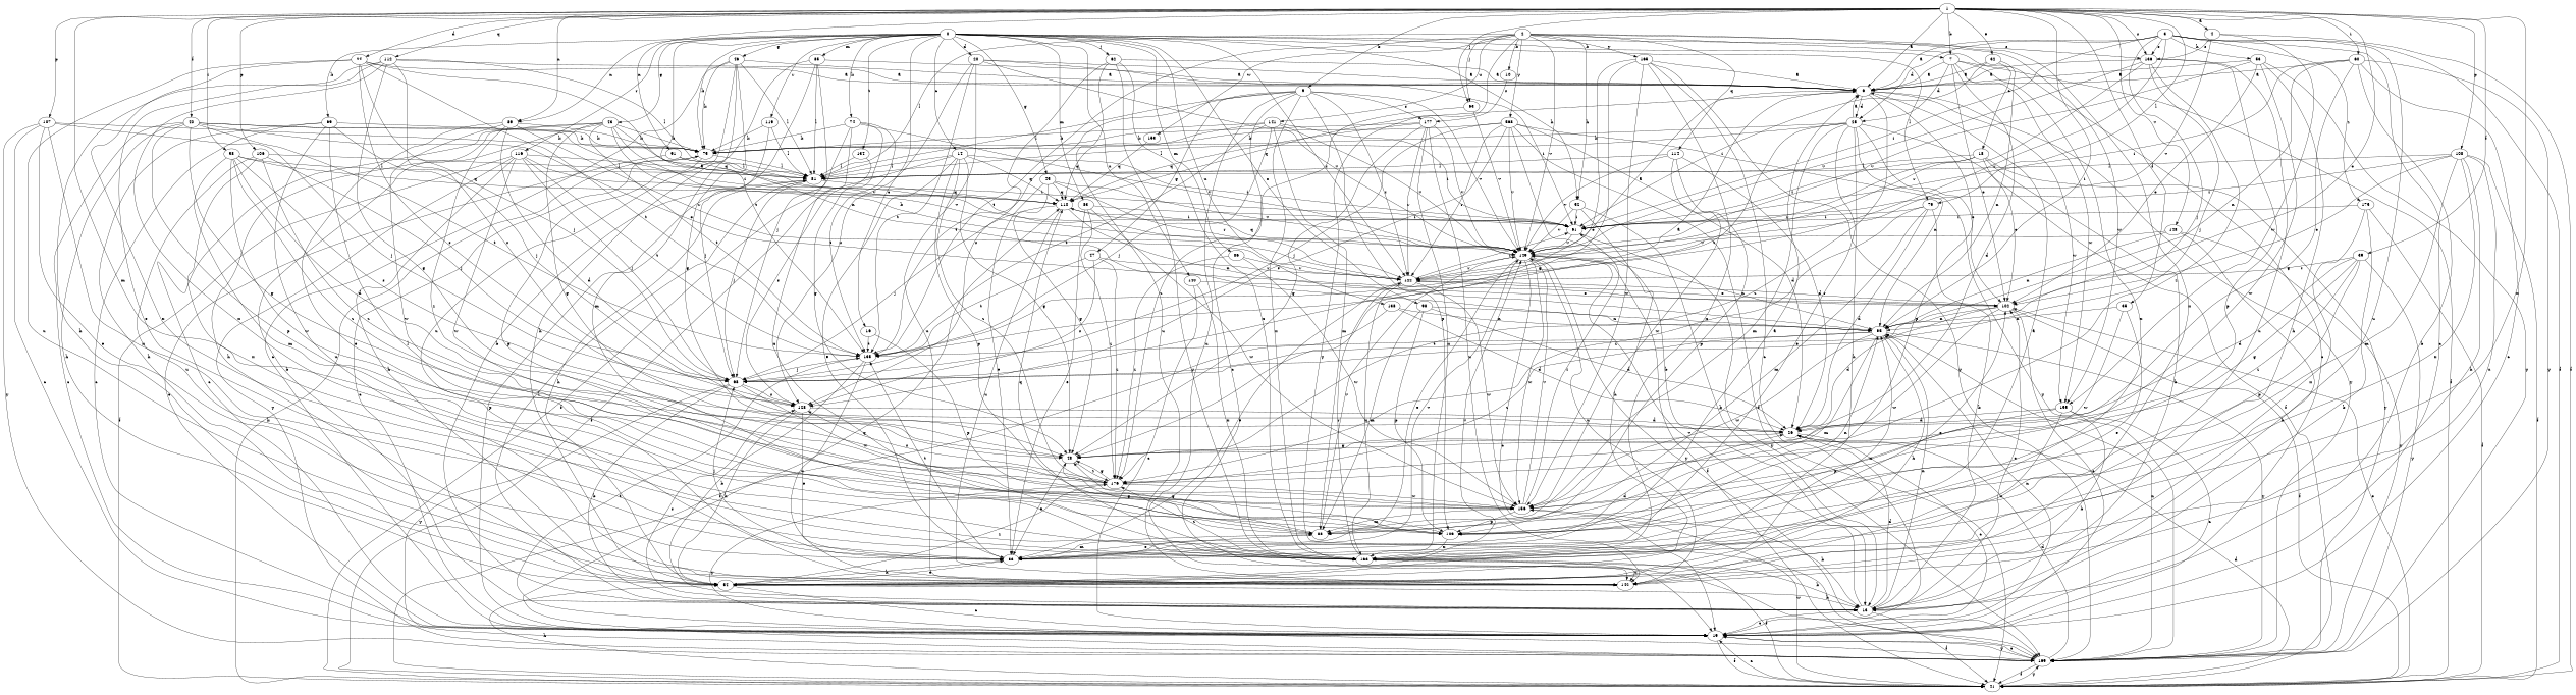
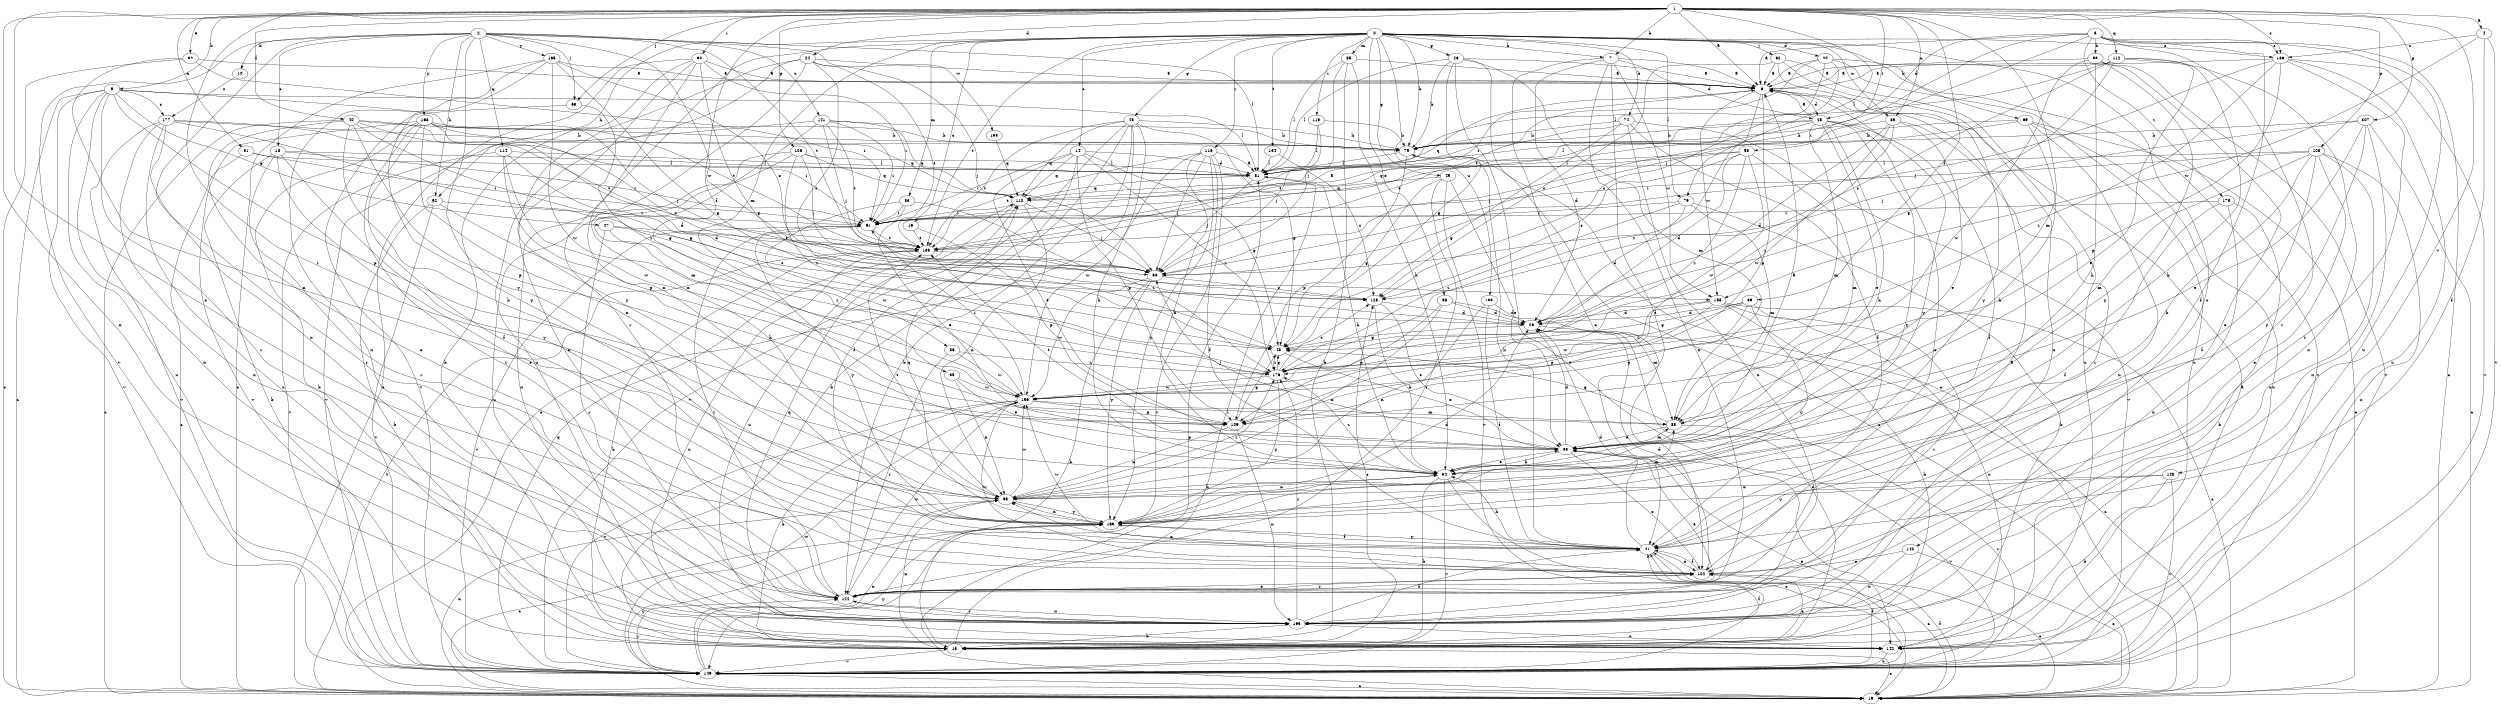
  strict digraph {
    0
    7
    14
    16
    20
    43
    45
    46
    52
    62
    69
    74
    75
    79
    83
    85
    86
    89
    98
    116
    119
    122
    n23 [label=136]
    134
    135
    138
    140
    6
    25
    102
    163
    155
    41
    26
    81
    61
    109
    n38 [label=110]
    176
    33
    48
    149
    142
    128
    19
    13
    54
    88
    169
    68
    156
    95
    1
    4
    9
    24
    32
    35
    39
    40
    58
    60
    63
    91
    106
-   107
+   107 [label=307]
    108
    112
    148
    47
    n71 [label=177]
    2
    10
    18
    114
    141
    153
    165
-   168 [label=568]
+   168
    3
    53
    175
    0 -> 7 [label=b]
    0 -> 14 [label=c]
    0 -> 16 [label=c]
    0 -> 20 [label=d]
    0 -> 43 [label=g]
    0 -> 45 [label=g]
    0 -> 46 [label=g]
    0 -> 52 [label=h]
    0 -> 62 [label=j]
    0 -> 69 [label=k]
    0 -> 74 [label=k]
    0 -> 75 [label=k]
    0 -> 79 [label=l]
    0 -> 83 [label=m]
    0 -> 85 [label=m]
    0 -> 86 [label=m]
    0 -> 89 [label=n]
    0 -> 98 [label=o]
    0 -> 116 [label=r]
    0 -> 119 [label=r]
    0 -> 122 [label=r]
    0 -> n23 [label=s]
    0 -> 134 [label=t]
    0 -> 135 [label=t]
    0 -> 138 [label=u]
    0 -> 140 [label=u]
    7 -> 6 [label=a]
    7 -> 25 [label=d]
    7 -> 102 [label=o]
    7 -> 163 [label=x]
    7 -> 155 [label=w]
    7 -> 41 [label=f]
    7 -> 26 [label=d]
    14 -> 41 [label=f]
-   14 -> 81 [label=l]
+   14 -> 81 [label=d]
    14 -> 61 [label=i]
    14 -> 109 [label=p]
    14 -> n38 [label=q]
    14 -> 176 [label=z]
    14 -> 33 [label=e]
    14 -> 48 [label=g]
    16 -> 135 [label=t]
    16 -> 109 [label=p]
    20 -> 135 [label=t]
    20 -> 6 [label=a]
    20 -> 61 [label=i]
    20 -> 149 [label=v]
    20 -> 142 [label=u]
    20 -> 128 [label=s]
    43 -> 75 [label=k]
    43 -> 122 [label=b]
    43 -> 135 [label=t]
    43 -> n38 [label=q]
    43 -> 48 [label=g]
    43 -> 149 [label=v]
    43 -> 19 [label=c]
    43 -> 13 [label=b]
    43 -> 54 [label=h]
    45 -> 122 [label=r]
    45 -> n38 [label=q]
    45 -> 33 [label=e]
    45 -> 48 [label=g]
    45 -> 149 [label=v]
    46 -> 75 [label=k]
    46 -> 6 [label=a]
    46 -> 81 [label=l]
    46 -> 48 [label=g]
    46 -> 142 [label=u]
    46 -> 19 [label=c]
    46 -> 88 [label=m]
    52 -> 61 [label=i]
    52 -> 149 [label=v]
    52 -> 13 [label=b]
    52 -> 54 [label=h]
    62 -> 6 [label=a]
    62 -> 163 [label=x]
    62 -> 142 [label=u]
    62 -> 128 [label=s]
    62 -> 169 [label=y]
    69 -> 75 [label=k]
-   69 -> 163 [label=l]
+   69 -> 163 [label=x]
    69 -> 142 [label=u]
    69 -> 19 [label=c]
    69 -> 54 [label=h]
    69 -> 68 [label=j]
    74 -> 75 [label=k]
    74 -> 135 [label=t]
    74 -> 163 [label=x]
    74 -> 41 [label=f]
    74 -> 48 [label=g]
    74 -> 149 [label=v]
    75 -> 81 [label=l]
    75 -> 109 [label=p]
    75 -> 19 [label=c]
    79 -> 26 [label=d]
    79 -> 61 [label=i]
    79 -> 176 [label=z]
    79 -> 13 [label=b]
    79 -> 88 [label=m]
    83 -> 61 [label=i]
    83 -> 176 [label=z]
    83 -> 33 [label=e]
    83 -> 156 [label=w]
    85 -> 6 [label=a]
    85 -> 81 [label=l]
    85 -> 13 [label=b]
    85 -> 54 [label=h]
    85 -> 68 [label=j]
    86 -> 122 [label=r]
    86 -> 176 [label=z]
    86 -> 156 [label=w]
    89 -> 75 [label=k]
    89 -> 122 [label=r]
    89 -> 26 [label=d]
    89 -> 176 [label=z]
    89 -> 33 [label=e]
    89 -> 156 [label=w]
    98 -> 26 [label=d]
    98 -> 109 [label=p]
    98 -> 88 [label=m]
    98 -> 95 [label=n]
    116 -> 135 [label=t]
    116 -> 41 [label=f]
    116 -> 81 [label=a]
    116 -> 149 [label=v]
    116 -> 54 [label=h]
    116 -> 169 [label=y]
    116 -> 68 [label=j]
    116 -> 156 [label=w]
    119 -> 75 [label=k]
    119 -> 81 [label=l]
    119 -> 68 [label=j]
    122 -> 102 [label=o]
    122 -> 163 [label=x]
    122 -> 61 [label=i]
    122 -> 33 [label=e]
    122 -> 156 [label=w]
    n23 -> 122 [label=r]
    n23 -> 6 [label=a]
    n23 -> 109 [label=p]
    n23 -> 176 [label=z]
    n23 -> 149 [label=v]
    n23 -> 142 [label=u]
    n23 -> 68 [label=j]
    134 -> 81 [label=l]
    134 -> 128 [label=s]
    135 -> 6 [label=a]
    135 -> 142 [label=u]
    135 -> 13 [label=b]
    135 -> 68 [label=j]
    138 -> 41 [label=f]
    138 -> 26 [label=d]
    138 -> 95 [label=n]
    140 -> 102 [label=o]
    140 -> 163 [label=x]
    140 -> 19 [label=c]
    6 -> 25 [label=d]
    6 -> 155 [label=w]
    6 -> 109 [label=p]
    6 -> n38 [label=q]
    6 -> 176 [label=z]
    6 -> 169 [label=y]
    25 -> 75 [label=k]
    25 -> 135 [label=t]
    25 -> 6 [label=a]
    25 -> 102 [label=o]
    25 -> 41 [label=f]
    25 -> 81 [label=l]
    25 -> 33 [label=e]
    25 -> 54 [label=h]
    25 -> 88 [label=m]
    25 -> 169 [label=y]
    102 -> 122 [label=r]
    102 -> 41 [label=f]
    102 -> 26 [label=d]
    102 -> 19 [label=c]
    102 -> 156 [label=w]
    102 -> 95 [label=n]
    163 -> 122 [label=r]
    163 -> 6 [label=a]
    163 -> 41 [label=f]
    163 -> n38 [label=q]
    163 -> 176 [label=z]
    163 -> 142 [label=u]
    163 -> 13 [label=b]
    155 -> 26 [label=d]
    155 -> 109 [label=p]
    155 -> 142 [label=u]
    155 -> 19 [label=c]
    155 -> 13 [label=b]
+   155 -> 156 [label=w]
    41 -> 75 [label=k]
    41 -> 102 [label=o]
    41 -> 26 [label=d]
    41 -> 19 [label=c]
    41 -> 54 [label=h]
    41 -> 169 [label=y]
    41 -> 156 [label=w]
    26 -> 48 [label=g]
    26 -> 19 [label=c]
    81 -> n38 [label=q]
    81 -> 54 [label=h]
    81 -> 68 [label=j]
+   61 -> 135 [label=t]
    61 -> 149 [label=v]
    61 -> 169 [label=y]
    109 -> 163 [label=x]
    109 -> 48 [label=g]
    109 -> 95 [label=n]
    n38 -> 61 [label=i]
    n38 -> 142 [label=u]
    n38 -> 68 [label=j]
    n38 -> 95 [label=n]
    176 -> 48 [label=g]
    176 -> 128 [label=s]
    176 -> 169 [label=y]
    176 -> 156 [label=w]
    33 -> 135 [label=t]
    33 -> 6 [label=a]
    33 -> 102 [label=o]
    33 -> 26 [label=d]
    33 -> 149 [label=v]
    33 -> 54 [label=h]
    33 -> 88 [label=m]
    33 -> 68 [label=j]
    48 -> 176 [label=z]
    48 -> 33 [label=e]
    149 -> 122 [label=r]
    149 -> 6 [label=a]
    149 -> 41 [label=f]
    149 -> n38 [label=q]
    149 -> 33 [label=e]
-   149 -> 142 [label=u]
+   142 -> 149 [label=u]
    149 -> 19 [label=c]
    149 -> 169 [label=y]
    149 -> 156 [label=w]
    149 -> 95 [label=n]
    128 -> 26 [label=d]
    128 -> 33 [label=e]
    128 -> 54 [label=h]
    19 -> 135 [label=t]
    19 -> 41 [label=f]
    19 -> 81 [label=p]
    19 -> 169 [label=y]
    19 -> 95 [label=n]
    13 -> 102 [label=o]
    13 -> 41 [label=f]
    13 -> 26 [label=d]
    13 -> 81 [label=l]
    13 -> 149 [label=v]
    13 -> 128 [label=s]
    13 -> 19 [label=c]
    13 -> 95 [label=n]
    54 -> 176 [label=z]
    54 -> 33 [label=e]
    54 -> 149 [label=v]
    54 -> 19 [label=c]
    54 -> 13 [label=b]
    54 -> 95 [label=n]
    88 -> 33 [label=e]
    88 -> 48 [label=g]
    88 -> 149 [label=v]
    169 -> 41 [label=f]
    169 -> 26 [label=d]
    169 -> n38 [label=q]
    169 -> 19 [label=c]
    169 -> 95 [label=n]
    68 -> 128 [label=s]
    68 -> 13 [label=b]
    68 -> 169 [label=y]
    68 -> 156 [label=w]
    156 -> 61 [label=i]
    156 -> 109 [label=p]
    156 -> 149 [label=v]
    156 -> 13 [label=b]
    156 -> 88 [label=m]
    95 -> 135 [label=t]
    95 -> 176 [label=z]
    95 -> 54 [label=h]
    95 -> 88 [label=m]
    95 -> 169 [label=y]
    95 -> 156 [label=w]
    1 -> 7 [label=b]
    1 -> 79 [label=l]
    1 -> 89 [label=n]
    1 -> n23 [label=s]
    1 -> 6 [label=a]
    1 -> 102 [label=o]
    1 -> 163 [label=x]
    1 -> 88 [label=m]
    1 -> 95 [label=i]
    1 -> 4 [label=a]
    1 -> 9 [label=b]
    1 -> 24 [label=d]
    1 -> 32 [label=e]
    1 -> 35 [label=f]
    1 -> 39 [label=f]
    1 -> 40 [label=f]
    1 -> 58 [label=i]
    1 -> 60 [label=i]
    1 -> 63 [label=j]
    1 -> 91 [label=n]
    1 -> 106 [label=p]
    1 -> 107 [label=p]
    1 -> 108 [label=p]
    1 -> 112 [label=q]
    1 -> 148 [label=v]
    4 -> n23 [label=s]
    4 -> 155 [label=w]
    4 -> 41 [label=f]
    4 -> 149 [label=v]
    9 -> 122 [label=r]
    9 -> 135 [label=t]
    9 -> 163 [label=x]
    9 -> 81 [label=l]
    9 -> 109 [label=p]
    9 -> 149 [label=v]
    9 -> 142 [label=u]
    9 -> 19 [label=c]
    9 -> 47 [label=g]
    9 -> n71 [label=s]
    24 -> 135 [label=t]
    24 -> 6 [label=a]
    24 -> 163 [label=x]
    24 -> 142 [label=u]
    24 -> 128 [label=s]
    24 -> 68 [label=j]
    24 -> 95 [label=n]
    32 -> 6 [label=a]
    32 -> 61 [label=i]
    32 -> 19 [label=c]
    32 -> 95 [label=n]
    35 -> 33 [label=e]
    35 -> 156 [label=w]
    35 -> 95 [label=n]
    39 -> 122 [label=r]
    39 -> 26 [label=d]
    39 -> 109 [label=p]
    39 -> 176 [label=z]
    39 -> 48 [label=g]
    39 -> 169 [label=y]
    40 -> 75 [label=k]
    40 -> 135 [label=t]
    40 -> 102 [label=o]
    40 -> 61 [label=i]
    40 -> 109 [label=p]
    40 -> 48 [label=g]
    40 -> 19 [label=c]
    40 -> 54 [label=h]
    58 -> 26 [label=d]
    58 -> 81 [label=l]
    58 -> n38 [label=q]
    58 -> 176 [label=z]
    58 -> 128 [label=s]
    58 -> 88 [label=m]
    58 -> 156 [label=w]
    60 -> 6 [label=a]
    60 -> 61 [label=i]
    60 -> 48 [label=g]
    60 -> 19 [label=c]
    60 -> 13 [label=b]
    60 -> 169 [label=y]
    60 -> 95 [label=n]
    63 -> 176 [label=z]
    63 -> 149 [label=v]
    91 -> 81 [label=l]
    91 -> 61 [label=i]
    91 -> 19 [label=c]
    106 -> 163 [label=x]
    106 -> 81 [label=l]
+   106 -> n38 [label=q]
    106 -> 176 [label=z]
    106 -> 142 [label=u]
    106 -> 68 [label=j]
    107 -> 75 [label=k]
    107 -> 163 [label=x]
    107 -> 33 [label=e]
    107 -> 19 [label=c]
    107 -> 169 [label=y]
    107 -> 68 [label=j]
    108 -> 102 [label=o]
    108 -> 163 [label=x]
    108 -> 41 [label=f]
    108 -> 81 [label=l]
    108 -> 61 [label=i]
    108 -> 142 [label=u]
    108 -> 54 [label=h]
    108 -> 88 [label=m]
    112 -> 6 [label=a]
    112 -> 163 [label=x]
    112 -> 81 [label=l]
    112 -> 33 [label=e]
    112 -> 48 [label=g]
    112 -> 128 [label=s]
    112 -> 54 [label=h]
    148 -> 149 [label=v]
    148 -> 13 [label=b]
    148 -> 169 [label=y]
    148 -> 95 [label=n]
    47 -> 122 [label=r]
    47 -> 135 [label=t]
    47 -> 176 [label=z]
    47 -> 128 [label=s]
    n71 -> 75 [label=k]
    n71 -> 122 [label=r]
    n71 -> 163 [label=x]
    n71 -> n38 [label=q]
    n71 -> 48 [label=g]
    n71 -> 149 [label=v]
    n71 -> 142 [label=u]
    2 -> 52 [label=h]
    2 -> 135 [label=t]
    2 -> 163 [label=x]
    2 -> 155 [label=w]
    2 -> 81 [label=l]
    2 -> 149 [label=v]
    2 -> 169 [label=y]
    2 -> 63 [label=j]
    2 -> 10 [label=b]
    2 -> 18 [label=c]
    2 -> 114 [label=q]
    2 -> 141 [label=u]
    2 -> 153 [label=w]
    2 -> 165 [label=y]
    2 -> 168 [label=y]
    10 -> n71 [label=s]
    18 -> 122 [label=r]
    18 -> 102 [label=o]
    18 -> 81 [label=l]
    18 -> 61 [label=i]
    18 -> 13 [label=b]
    18 -> 169 [label=y]
    114 -> 26 [label=d]
    114 -> 81 [label=l]
    114 -> 109 [label=p]
    114 -> 149 [label=v]
    114 -> 156 [label=w]
    141 -> 75 [label=k]
    141 -> 135 [label=t]
    141 -> 61 [label=i]
    141 -> n38 [label=q]
    141 -> 149 [label=v]
    141 -> 88 [label=m]
    141 -> 68 [label=j]
    153 -> n38 [label=q]
    165 -> 6 [label=a]
    165 -> 163 [label=x]
    165 -> 48 [label=g]
    165 -> 19 [label=c]
    165 -> 169 [label=y]
    165 -> 68 [label=o]
    165 -> 156 [label=w]
    168 -> 75 [label=k]
    168 -> 122 [label=r]
    168 -> 41 [label=f]
    168 -> 26 [label=d]
    168 -> 149 [label=v]
    168 -> 128 [label=s]
    168 -> 13 [label=b]
    168 -> 68 [label=j]
    168 -> 95 [label=n]
    3 -> 122 [label=r]
    3 -> n23 [label=s]
    3 -> 6 [label=a]
    3 -> 25 [label=d]
    3 -> 41 [label=f]
    3 -> 61 [label=i]
    3 -> 142 [label=u]
    3 -> 19 [label=c]
    3 -> 68 [label=j]
    3 -> 53 [label=h]
    3 -> 175 [label=z]
    53 -> 6 [label=a]
    53 -> 102 [label=o]
    53 -> 149 [label=v]
    53 -> 54 [label=h]
    53 -> 169 [label=y]
    53 -> 156 [label=w]
    175 -> 163 [label=x]
    175 -> 41 [label=f]
    175 -> 61 [label=i]
    175 -> 13 [label=b]
  }
